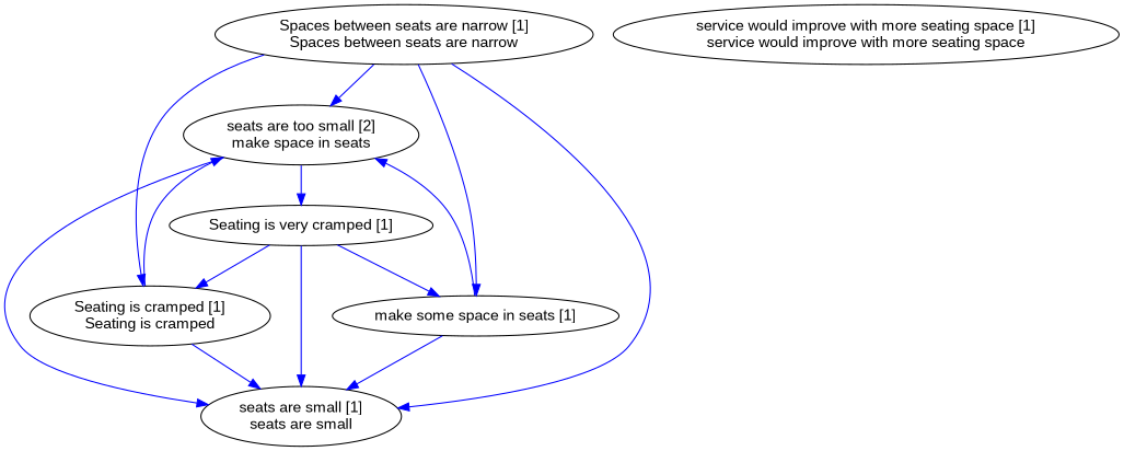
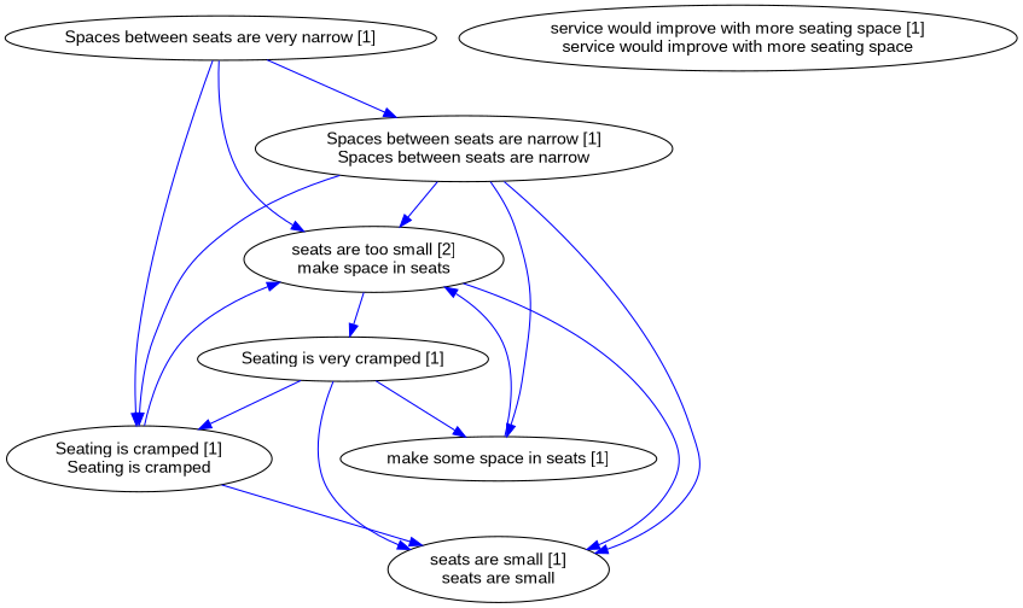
  digraph {
    fontname="Liberation Sans"
    node [fontname="Liberation Sans"]
    edge [color=blue fontname="Liberation Sans"]
    "seats are too small [2]\nmake space in seats"
    "seats are small [1]\nseats are small"
    "Seating is very cramped [1]"
    "Seating is cramped [1]\nSeating is cramped"
    "make some space in seats [1]"
+   "Spaces between seats are very narrow [1]"
    "Spaces between seats are narrow [1]\nSpaces between seats are narrow"
    "service would improve with more seating space [1]\nservice would improve with more seating space"
    "seats are too small [2]\nmake space in seats" -> "seats are small [1]\nseats are small"
    "seats are too small [2]\nmake space in seats" -> "Seating is very cramped [1]"
    "Seating is very cramped [1]" -> "seats are small [1]\nseats are small"
    "Seating is very cramped [1]" -> "Seating is cramped [1]\nSeating is cramped"
    "Seating is very cramped [1]" -> "make some space in seats [1]"
    "Seating is cramped [1]\nSeating is cramped" -> "seats are too small [2]\nmake space in seats"
    "Seating is cramped [1]\nSeating is cramped" -> "seats are small [1]\nseats are small"
    "make some space in seats [1]" -> "seats are too small [2]\nmake space in seats"
-   "make some space in seats [1]" -> "seats are small [1]\nseats are small"
+   "Spaces between seats are very narrow [1]" -> "seats are too small [2]\nmake space in seats"
+   "Spaces between seats are very narrow [1]" -> "Seating is cramped [1]\nSeating is cramped"
+   "Spaces between seats are very narrow [1]" -> "Spaces between seats are narrow [1]\nSpaces between seats are narrow"
    "Spaces between seats are narrow [1]\nSpaces between seats are narrow" -> "seats are too small [2]\nmake space in seats"
    "Spaces between seats are narrow [1]\nSpaces between seats are narrow" -> "seats are small [1]\nseats are small"
    "Spaces between seats are narrow [1]\nSpaces between seats are narrow" -> "Seating is cramped [1]\nSeating is cramped"
    "Spaces between seats are narrow [1]\nSpaces between seats are narrow" -> "make some space in seats [1]"
  }
